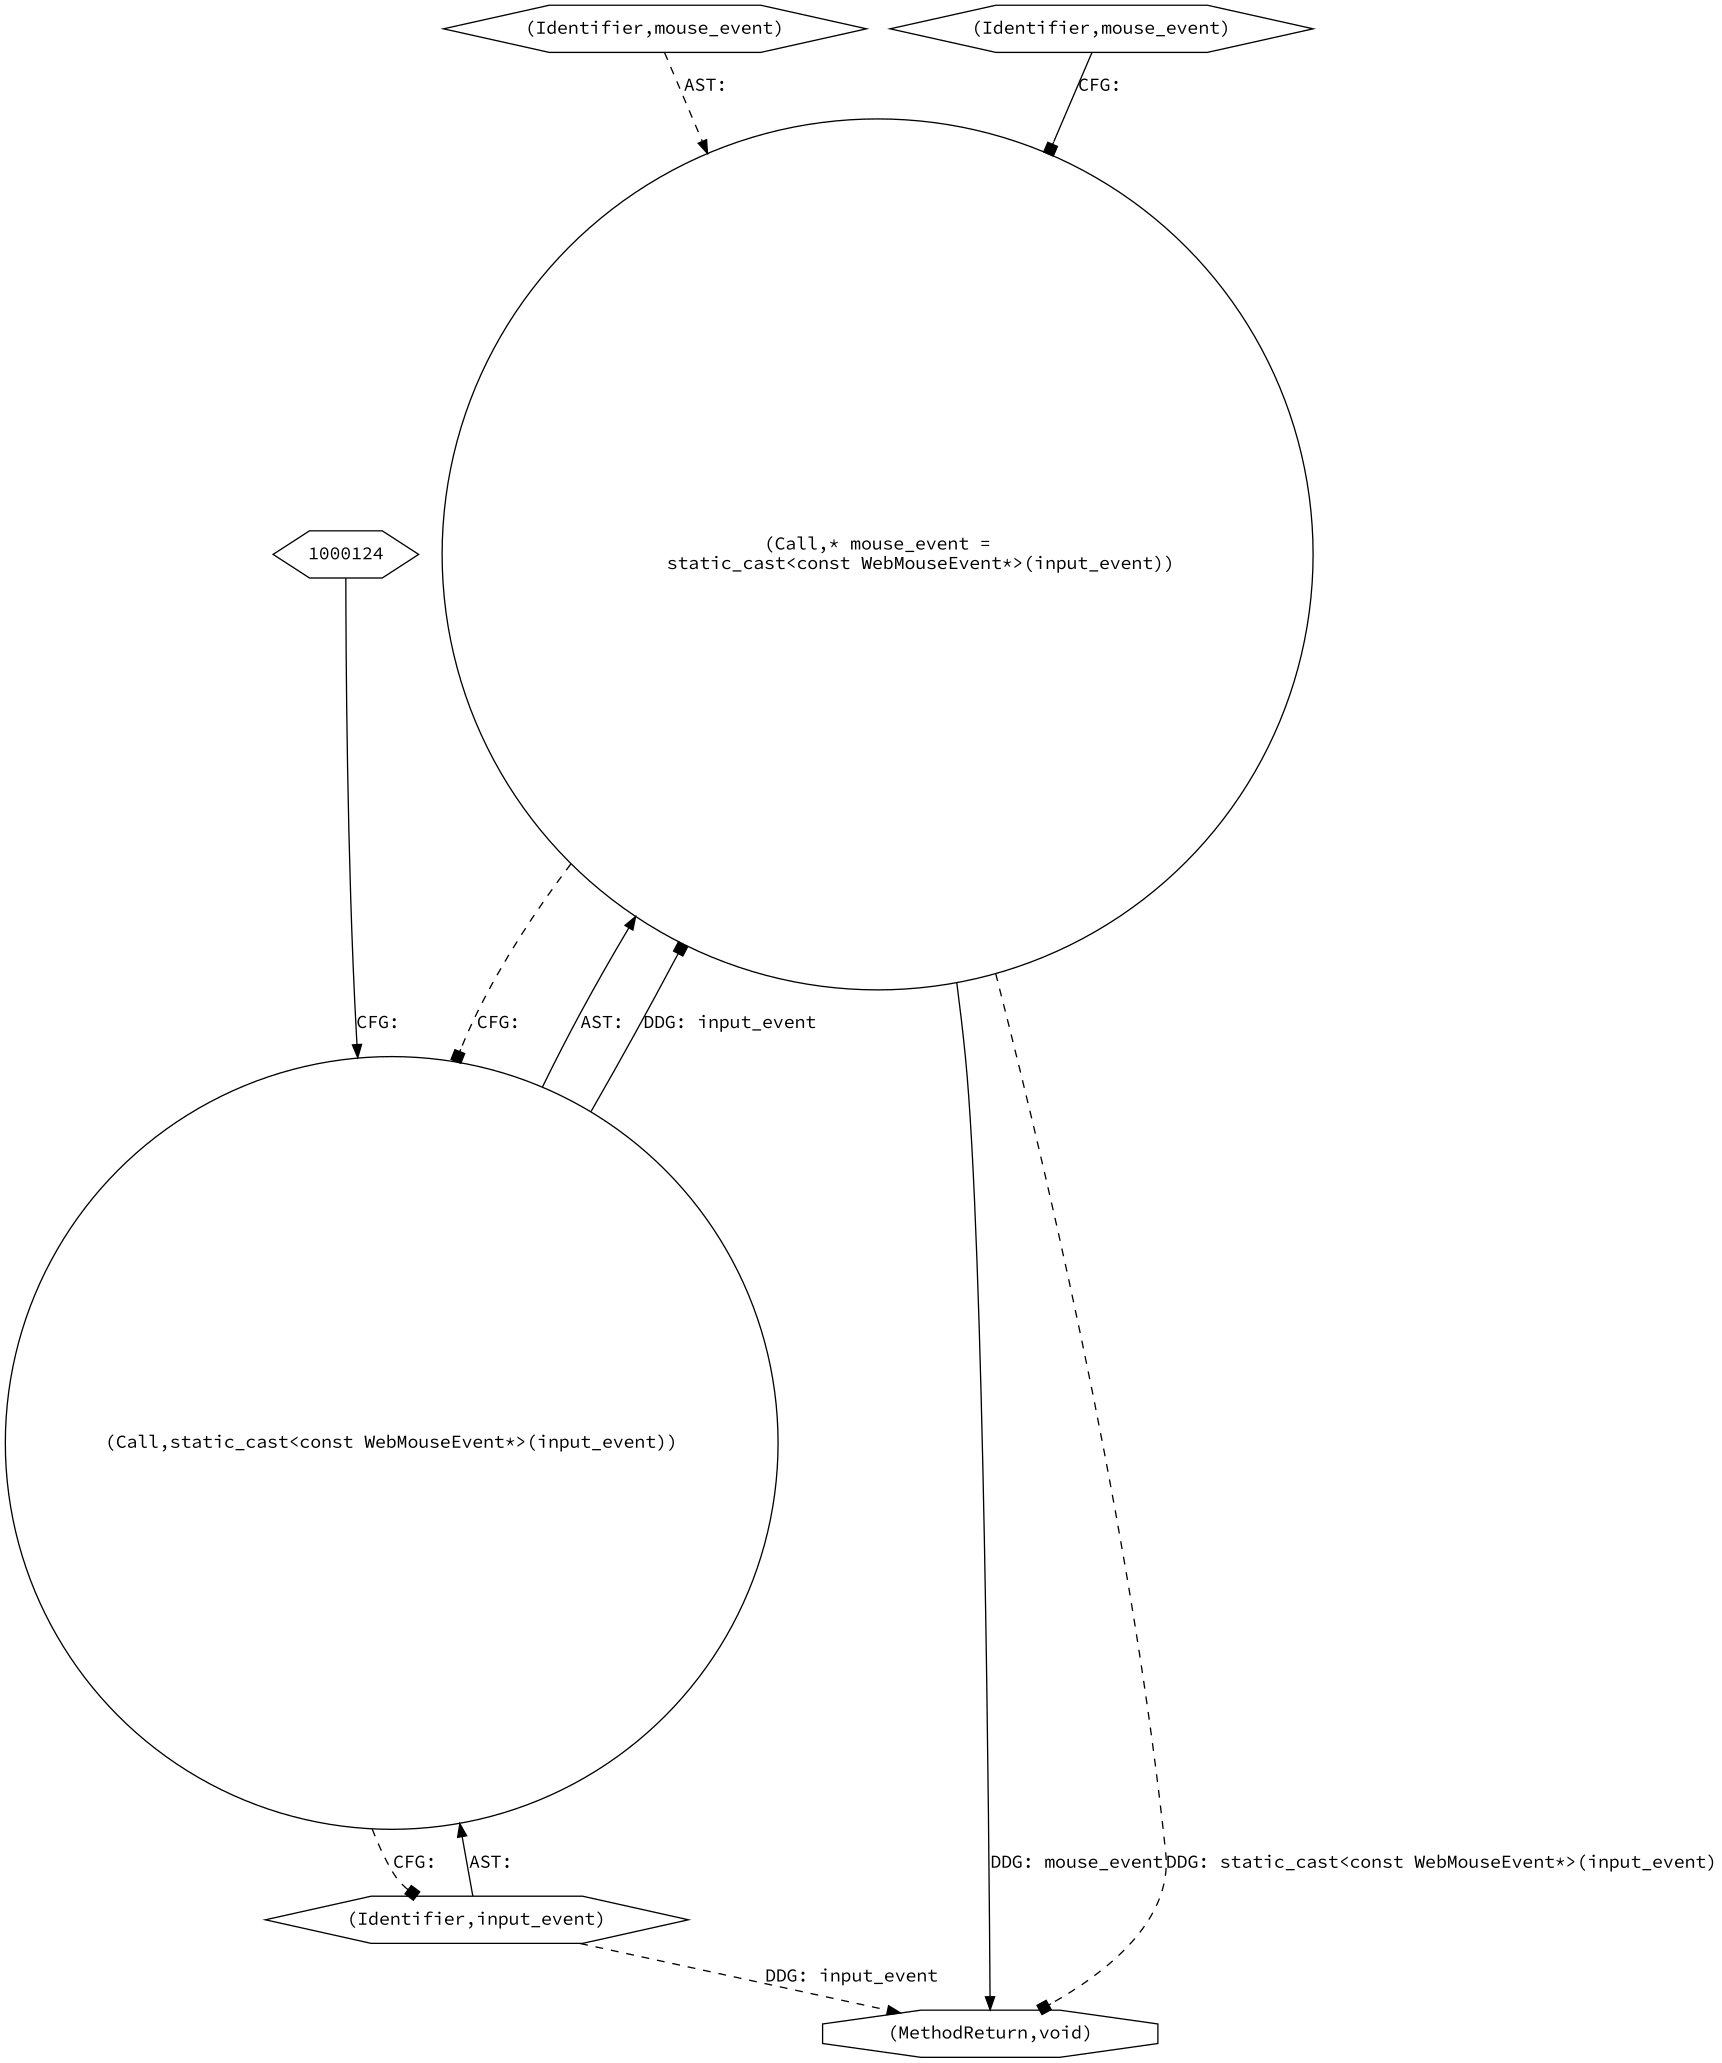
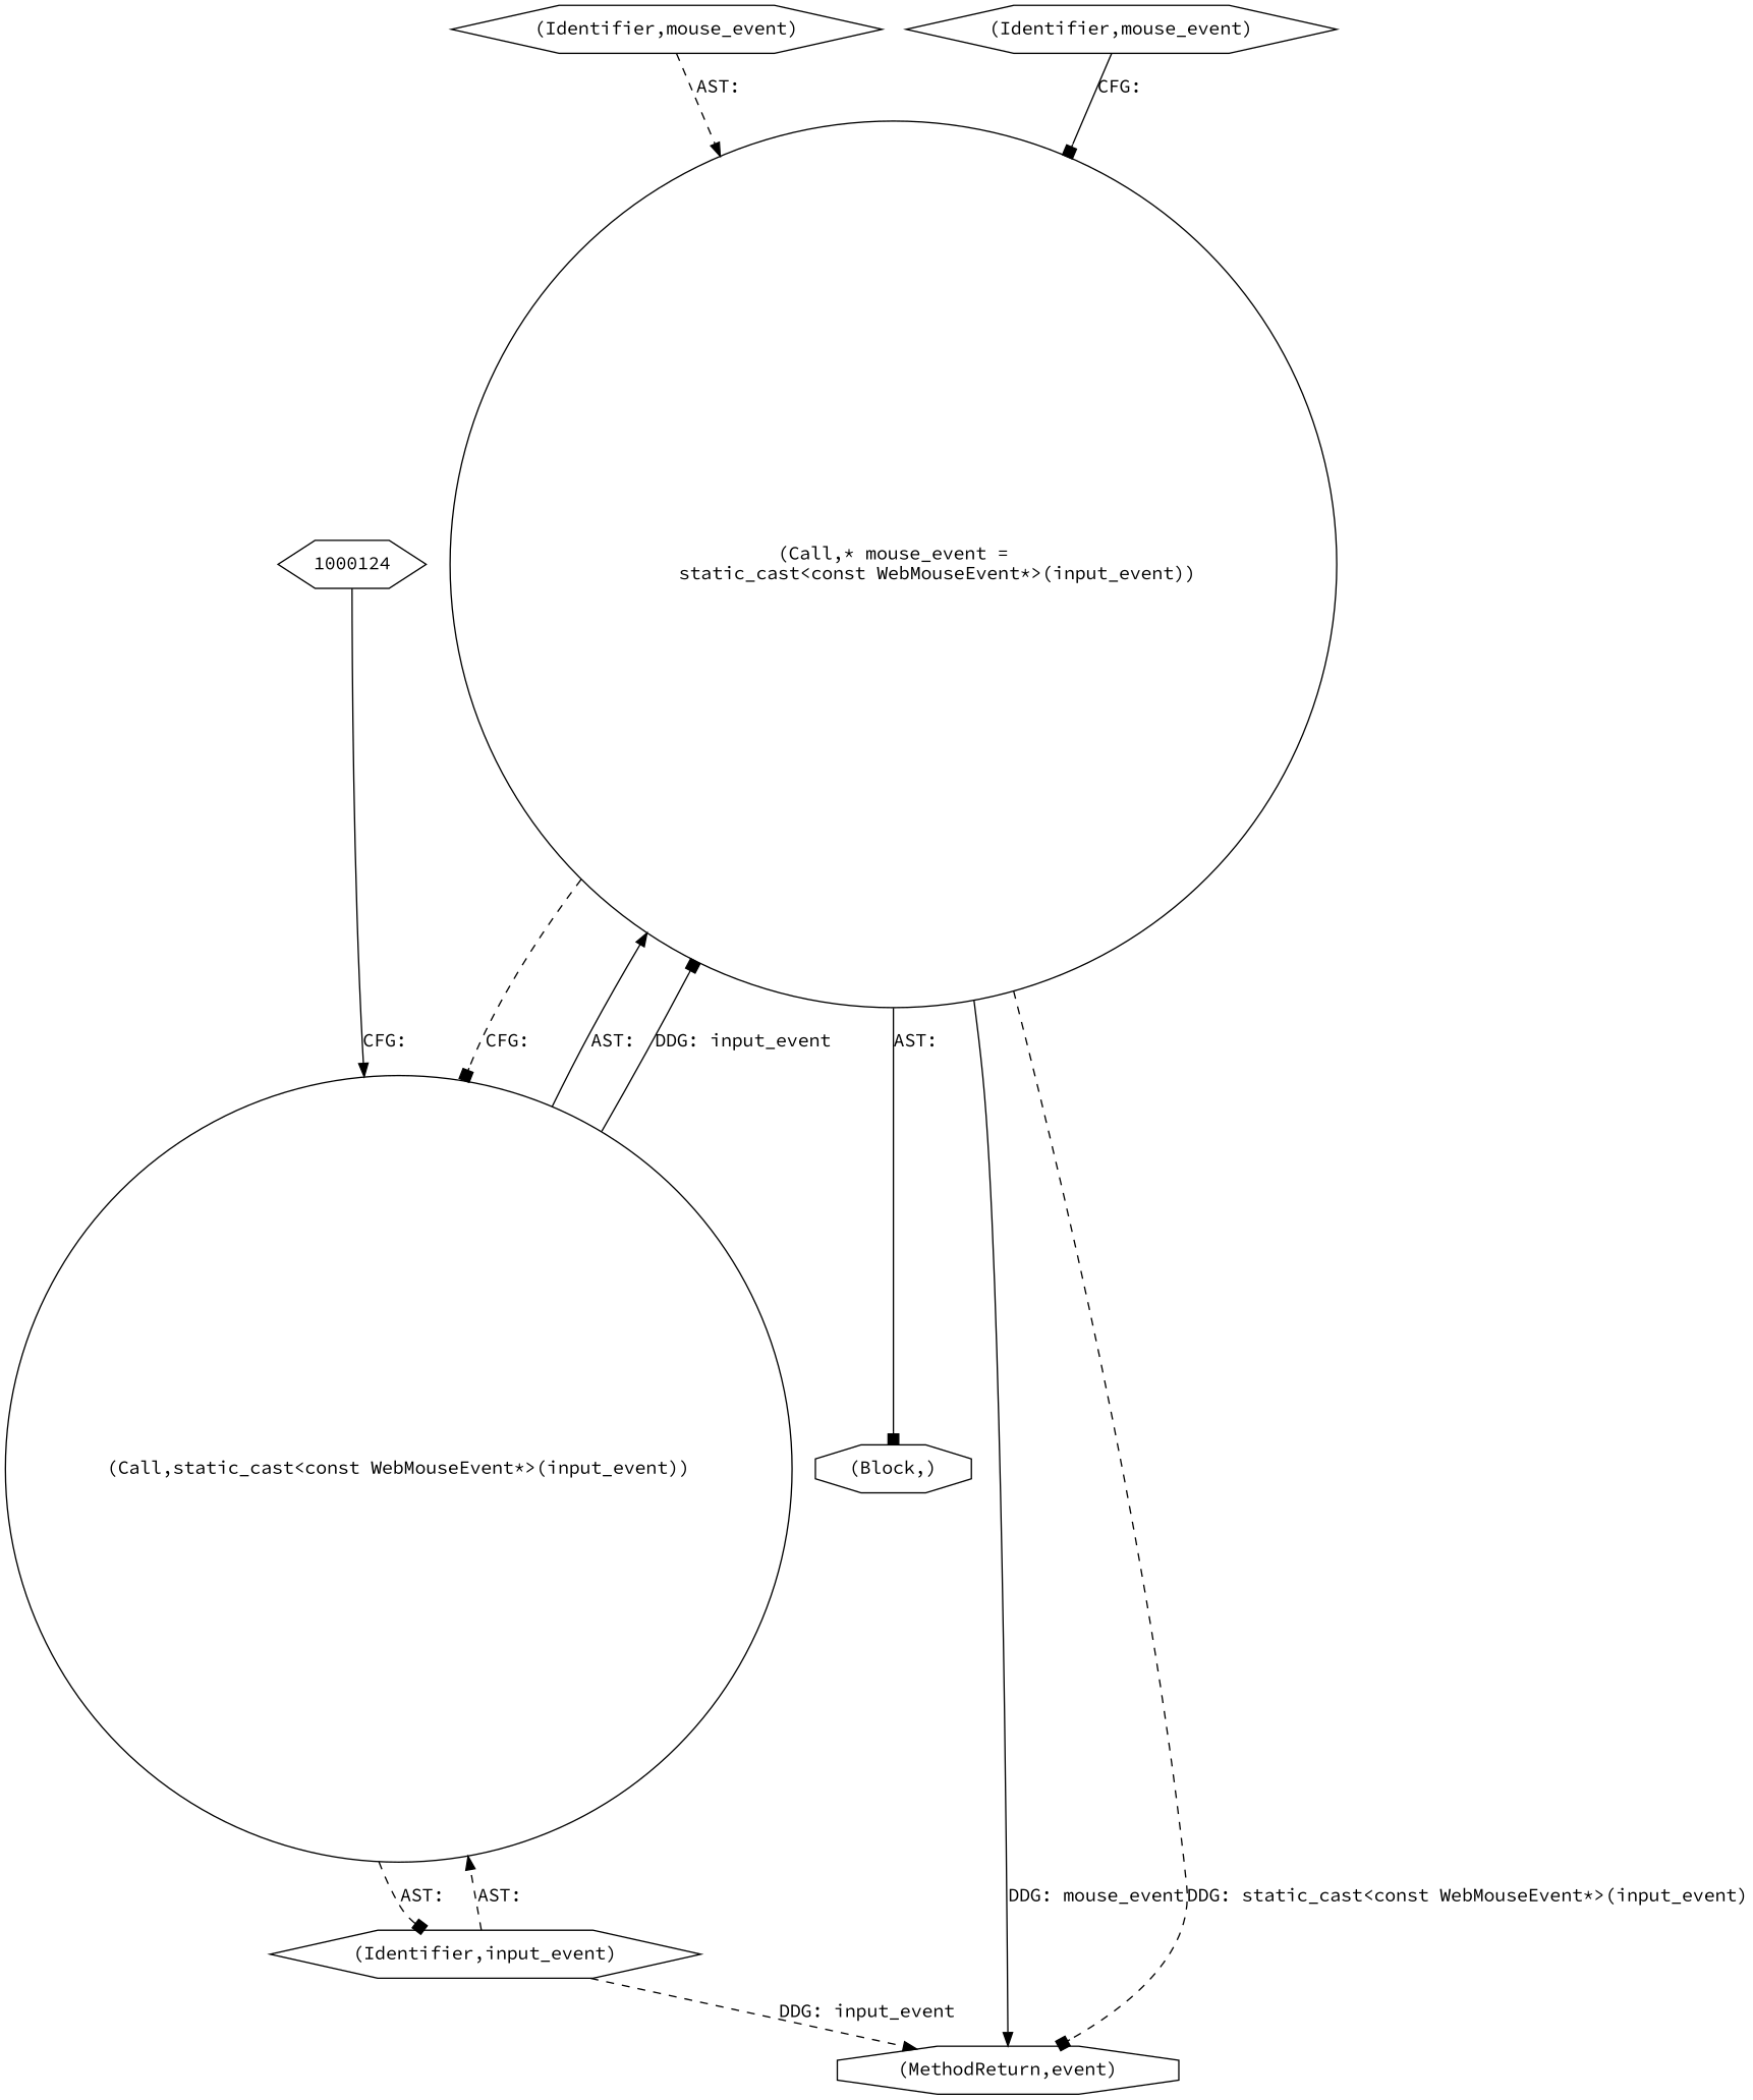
  digraph {
    fontname="Source Code Pro"
    node [fontname="Source Code Pro" shape=hexagon]
    edge [arrowhead=box fontname="Source Code Pro" style=dashed]
    n1 [label="(Call,* mouse_event =\n        static_cast<const WebMouseEvent*>(input_event))" shape=circle]
    n2 [label="(Call,static_cast<const WebMouseEvent*>(input_event))" shape=circle]
-   n4 [label="(MethodReturn,void)" shape=octagon]
+   n3 [label="(Block,)" shape=octagon]
+   n4 [label="(MethodReturn,event)" shape=octagon]
    n5 [label="(Identifier,input_event)"]
    n6 [label="(Identifier,mouse_event)"]
    n7 [label="(Identifier,mouse_event)"]
    1000124
    n1 -> n2 [label="CFG: "]
+   n1 -> n3 [label="AST: " style=solid]
    n1 -> n4 [arrowhead=normal label="DDG: mouse_event" style=solid]
    n1 -> n4 [label="DDG: static_cast<const WebMouseEvent*>(input_event)"]
    n2 -> n1 [arrowhead=normal label="AST: " style=solid]
    n2 -> n1 [label="DDG: input_event" style=solid]
-   n2 -> n5 [label="CFG: "]
-   n5 -> n2 [arrowhead=normal label="AST: " style=solid]
+   n2 -> n5 [label="AST: "]
+   n5 -> n2 [arrowhead=normal label="AST: "]
    n5 -> n4 [arrowhead=normal label="DDG: input_event"]
    n6 -> n1 [arrowhead=normal label="AST: "]
    n7 -> n1 [label="CFG: " style=solid]
    1000124 -> n2 [arrowhead=normal label="CFG: " style=solid]
  }
